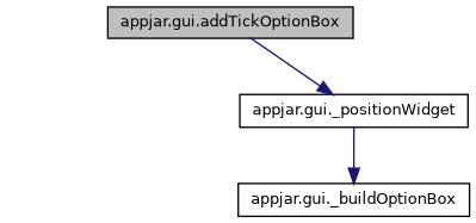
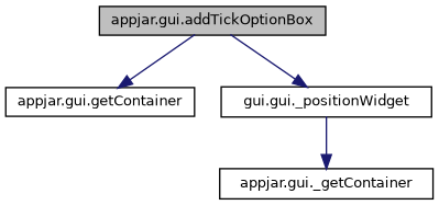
  digraph {
    rankdir=TB
    node [color=black fillcolor=white fontname=Helvetica fontsize=10 shape=record style=filled]
    edge [color=midnightblue fontname=Helvetica fontsize=10 labelfontname=Helvetica labelfontsize=10 style=solid]
    n1 [fillcolor=grey75 fontcolor=black height=0.2 label="appjar.gui.addTickOptionBox" width=0.4]
-   n3 [height=0.2 label="appjar.gui._positionWidget" width=0.4]
-   n4 [height=0.2 label="appjar.gui._buildOptionBox" width=0.4]
+   n2 [height=0.2 label="appjar.gui.getContainer" width=0.4]
+   n3 [height=0.2 label="gui.gui._positionWidget" width=0.4]
+   n4 [height=0.2 label="appjar.gui._getContainer" width=0.4]
+   n1 -> n2
    n1 -> n3
    n3 -> n4
  }
